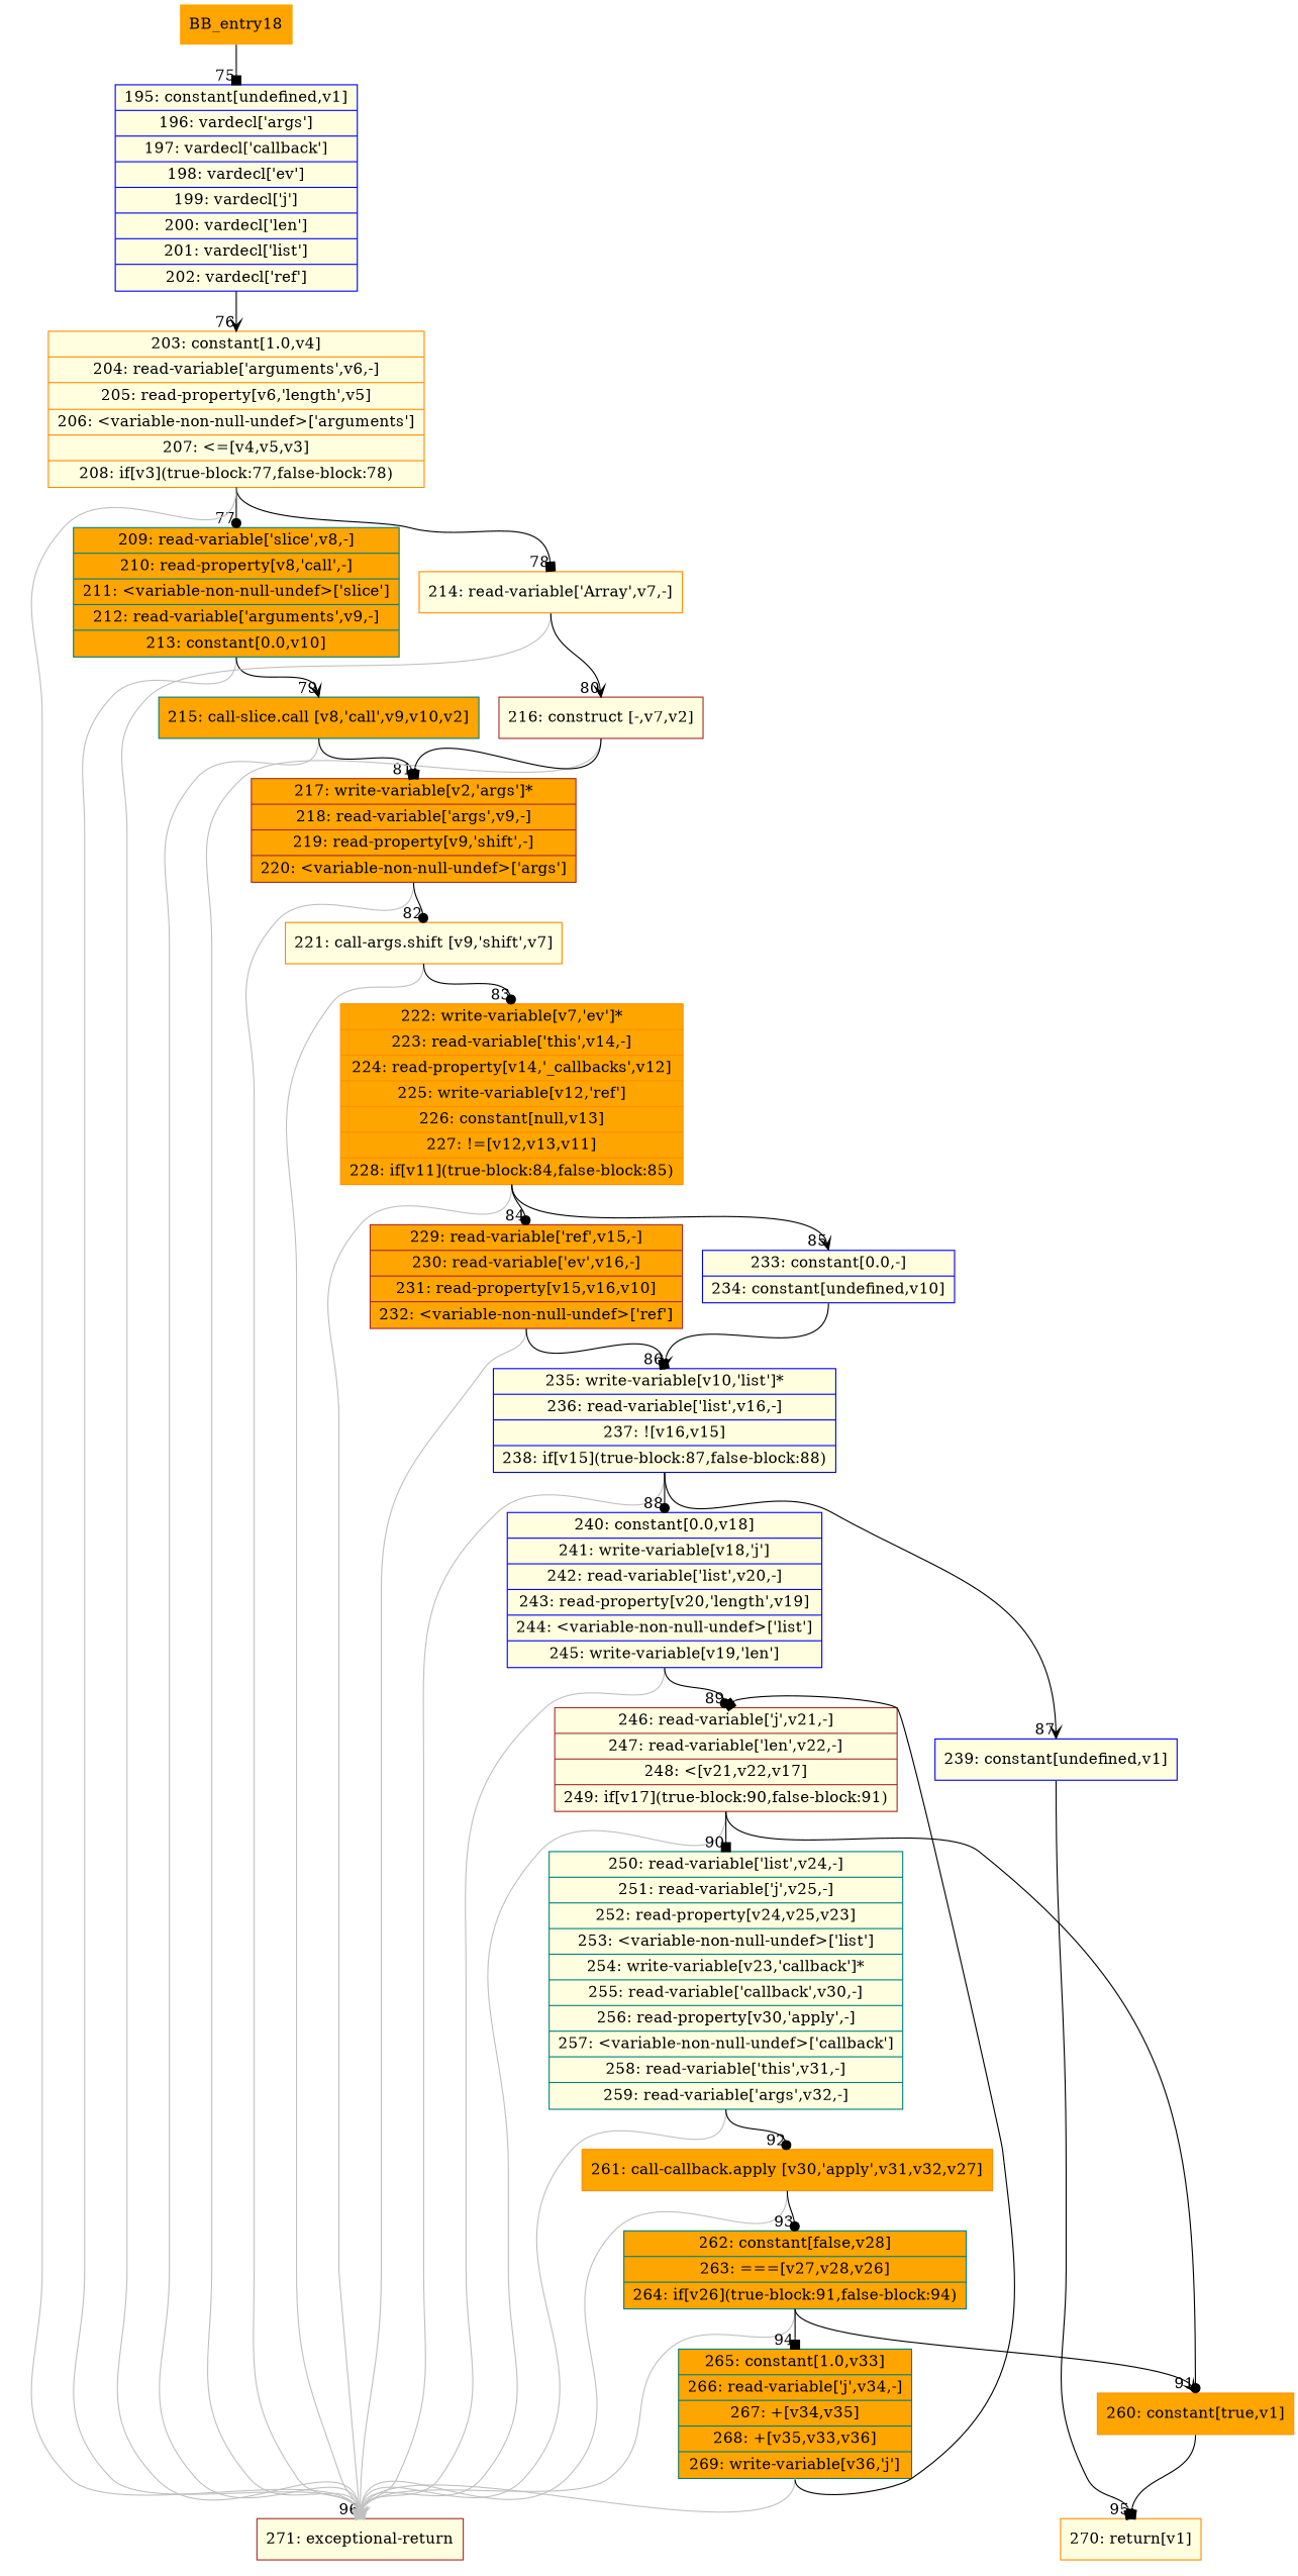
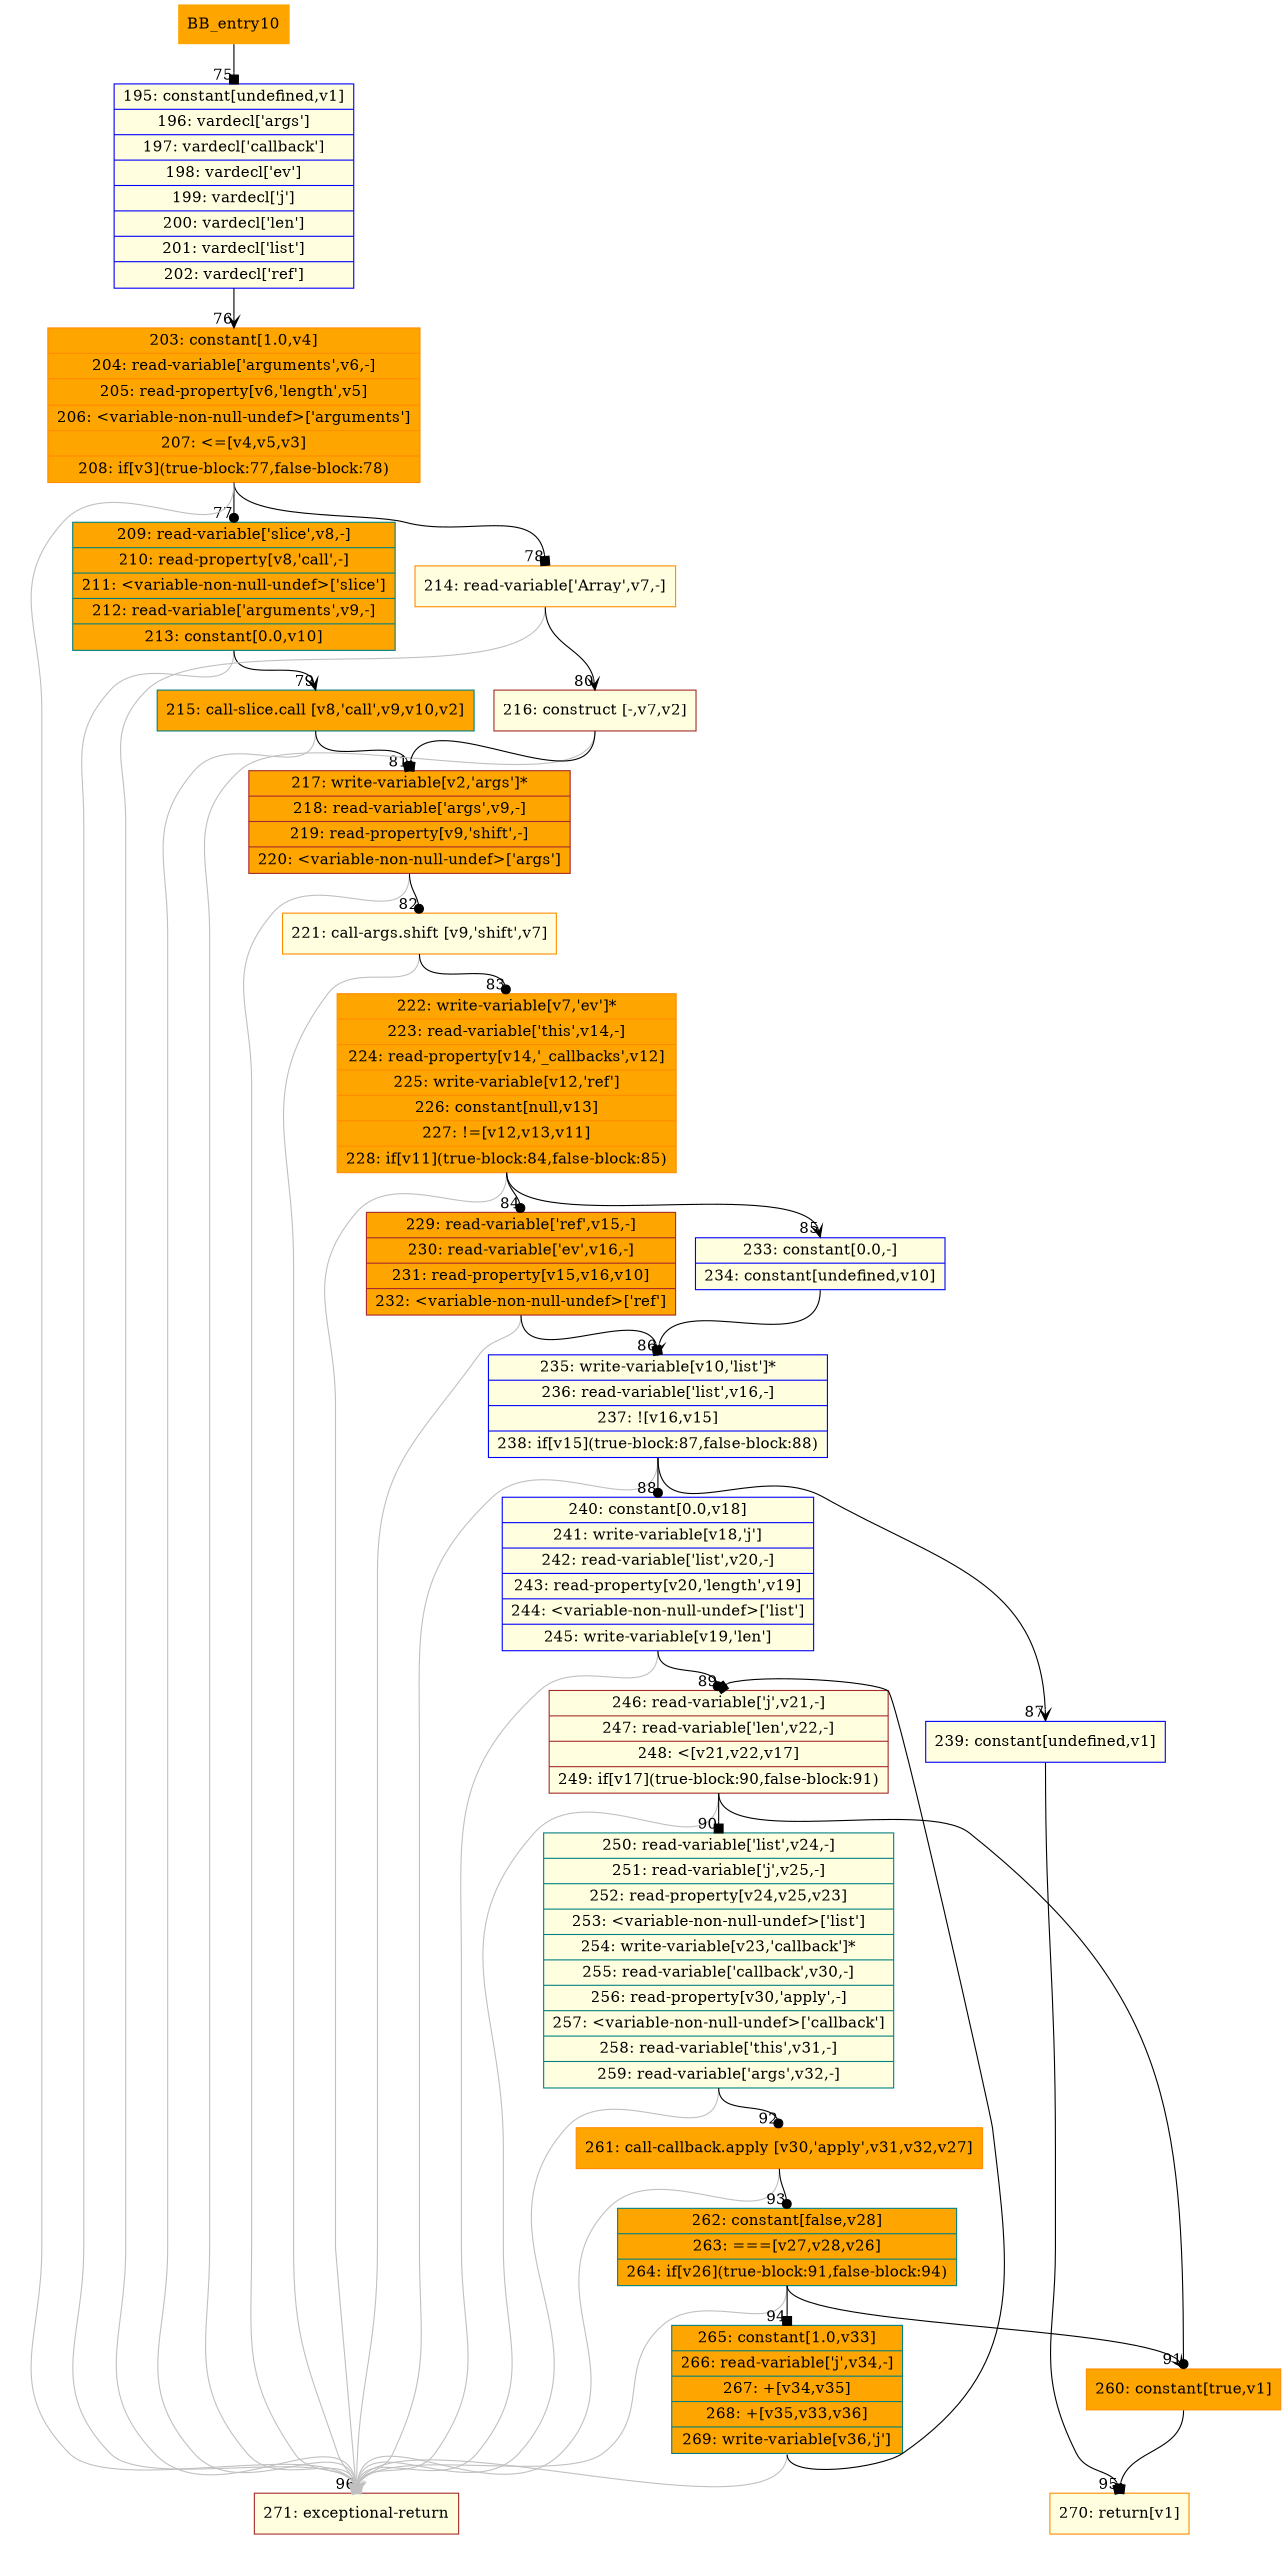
  digraph {
    rankdir=TD
    node [color=darkorange fillcolor=lightyellow shape=record style=filled]
    edge [arrowhead=box headport=n tailport=s]
-   BB_entry10 [color=teal fillcolor=orange shape=none label=BB_entry18]
+   BB_entry10 [color=teal fillcolor=orange shape=none]
    n2 [color=blue label="{195: constant[undefined,v1]|196: vardecl['args']|197: vardecl['callback']|198: vardecl['ev']|199: vardecl['j']|200: vardecl['len']|201: vardecl['list']|202: vardecl['ref']}"]
-   n3 [label="{203: constant[1.0,v4]|204: read-variable['arguments',v6,-]|205: read-property[v6,'length',v5]|206: \<variable-non-null-undef\>['arguments']|207: \<=[v4,v5,v3]|208: if[v3](true-block:77,false-block:78)}"]
+   n3 [fillcolor=orange label="{203: constant[1.0,v4]|204: read-variable['arguments',v6,-]|205: read-property[v6,'length',v5]|206: \<variable-non-null-undef\>['arguments']|207: \<=[v4,v5,v3]|208: if[v3](true-block:77,false-block:78)}"]
    n4 [color=teal fillcolor=orange label="{209: read-variable['slice',v8,-]|210: read-property[v8,'call',-]|211: \<variable-non-null-undef\>['slice']|212: read-variable['arguments',v9,-]|213: constant[0.0,v10]}"]
    n5 [label="{214: read-variable['Array',v7,-]}"]
    n6 [color=brown label="{271: exceptional-return}"]
    n7 [color=teal fillcolor=orange label="{215: call-slice.call [v8,'call',v9,v10,v2]}"]
    n8 [color=brown label="{216: construct [-,v7,v2]}"]
    n9 [color=brown fillcolor=orange label="{217: write-variable[v2,'args']*|218: read-variable['args',v9,-]|219: read-property[v9,'shift',-]|220: \<variable-non-null-undef\>['args']}"]
    n10 [label="{221: call-args.shift [v9,'shift',v7]}"]
    n11 [fillcolor=orange label="{222: write-variable[v7,'ev']*|223: read-variable['this',v14,-]|224: read-property[v14,'_callbacks',v12]|225: write-variable[v12,'ref']|226: constant[null,v13]|227: !=[v12,v13,v11]|228: if[v11](true-block:84,false-block:85)}"]
    n12 [color=brown fillcolor=orange label="{229: read-variable['ref',v15,-]|230: read-variable['ev',v16,-]|231: read-property[v15,v16,v10]|232: \<variable-non-null-undef\>['ref']}"]
    n13 [color=blue label="{233: constant[0.0,-]|234: constant[undefined,v10]}"]
    n14 [color=blue label="{235: write-variable[v10,'list']*|236: read-variable['list',v16,-]|237: ![v16,v15]|238: if[v15](true-block:87,false-block:88)}"]
    n15 [color=blue label="{239: constant[undefined,v1]}"]
    n16 [color=blue label="{240: constant[0.0,v18]|241: write-variable[v18,'j']|242: read-variable['list',v20,-]|243: read-property[v20,'length',v19]|244: \<variable-non-null-undef\>['list']|245: write-variable[v19,'len']}"]
    n17 [label="{270: return[v1]}"]
    n18 [color=brown label="{246: read-variable['j',v21,-]|247: read-variable['len',v22,-]|248: \<[v21,v22,v17]|249: if[v17](true-block:90,false-block:91)}"]
    n19 [color=teal label="{250: read-variable['list',v24,-]|251: read-variable['j',v25,-]|252: read-property[v24,v25,v23]|253: \<variable-non-null-undef\>['list']|254: write-variable[v23,'callback']*|255: read-variable['callback',v30,-]|256: read-property[v30,'apply',-]|257: \<variable-non-null-undef\>['callback']|258: read-variable['this',v31,-]|259: read-variable['args',v32,-]}"]
    n20 [fillcolor=orange label="{260: constant[true,v1]}"]
    n21 [fillcolor=orange label="{261: call-callback.apply [v30,'apply',v31,v32,v27]}"]
    n22 [color=teal fillcolor=orange label="{262: constant[false,v28]|263: ===[v27,v28,v26]|264: if[v26](true-block:91,false-block:94)}"]
    n23 [color=teal fillcolor=orange label="{265: constant[1.0,v33]|266: read-variable['j',v34,-]|267: +[v34,v35]|268: +[v35,v33,v36]|269: write-variable[v36,'j']}"]
    BB_entry10 -> n2 [headlabel="    75"]
    n2 -> n3 [arrowhead=vee headlabel="      76"]
    n3 -> n4 [arrowhead=dot headlabel="      77"]
    n3 -> n5 [headlabel="      78"]
    n3 -> n6 [arrowhead=vee color=gray headlabel="      96"]
    n4 -> n6 [color=gray]
    n4 -> n7 [arrowhead=vee headlabel="      79"]
    n5 -> n6 [arrowhead=dot color=gray]
    n5 -> n8 [arrowhead=vee headlabel="      80"]
    n7 -> n6 [color=gray]
    n7 -> n9 [headlabel="      81"]
    n8 -> n6 [arrowhead=vee color=gray]
    n8 -> n9
    n9 -> n6 [arrowhead=dot color=gray]
    n9 -> n10 [arrowhead=dot headlabel="      82"]
    n10 -> n6 [color=gray]
    n10 -> n11 [arrowhead=dot headlabel="      83"]
    n11 -> n6 [color=gray]
    n11 -> n12 [arrowhead=dot headlabel="      84"]
    n11 -> n13 [arrowhead=vee headlabel="      85"]
    n12 -> n6 [color=gray]
    n12 -> n14 [headlabel="      86"]
    n13 -> n14 [arrowhead=vee]
    n14 -> n6 [arrowhead=vee color=gray]
    n14 -> n15 [arrowhead=vee headlabel="      87"]
    n14 -> n16 [arrowhead=dot headlabel="      88"]
    n15 -> n17 [headlabel="      95"]
    n16 -> n6 [arrowhead=vee color=gray]
    n16 -> n18 [arrowhead=dot headlabel="      89"]
    n18 -> n6 [arrowhead=vee color=gray]
    n18 -> n19 [headlabel="      90"]
    n18 -> n20 [arrowhead=dot headlabel="      91"]
    n19 -> n6 [arrowhead=dot color=gray]
    n19 -> n21 [arrowhead=dot headlabel="      92"]
    n20 -> n17
    n21 -> n6 [arrowhead=vee color=gray]
    n21 -> n22 [arrowhead=dot headlabel="      93"]
    n22 -> n6 [arrowhead=vee color=gray]
    n22 -> n20 [arrowhead=vee]
    n22 -> n23 [headlabel="      94"]
    n23 -> n6 [color=gray]
    n23 -> n18
  }
